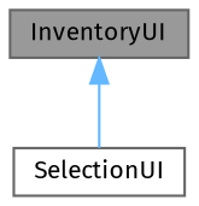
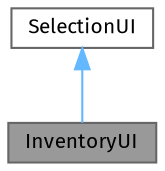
  digraph {
    fontname="Fira Sans"
    node [color=gray40 fontname="Fira Sans" fontsize=10 shape=box style=filled]
    n1 [fillcolor=grey60 fontcolor=black height=0.2 label=InventoryUI width=0.4]
    n2 [fillcolor=white height=0.2 label=SelectionUI width=0.4]
-   n1 -> n2 [color=steelblue1 dir=back fontname="Fira Sans" fontsize=10 labelfontname=Helvetica labelfontsize=10 style=solid]
+   n2 -> n1 [color=steelblue1 dir=back fontname="Fira Sans" fontsize=10 labelfontname=Helvetica labelfontsize=10 style=solid]
  }
